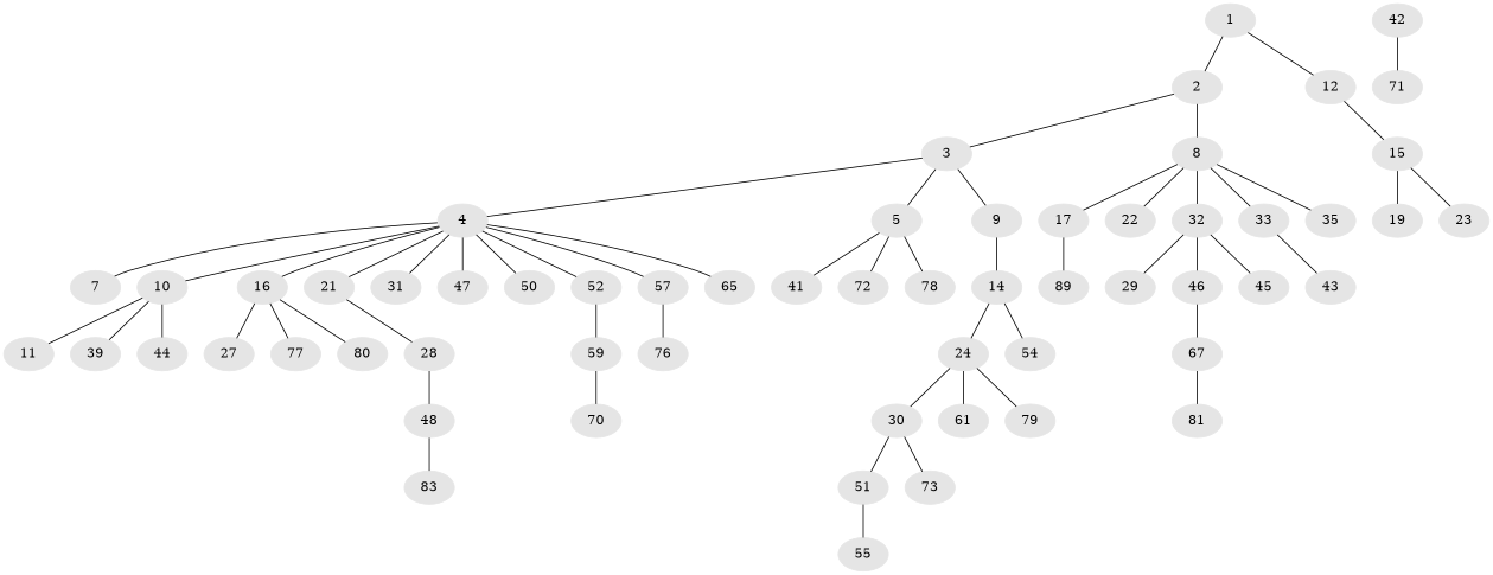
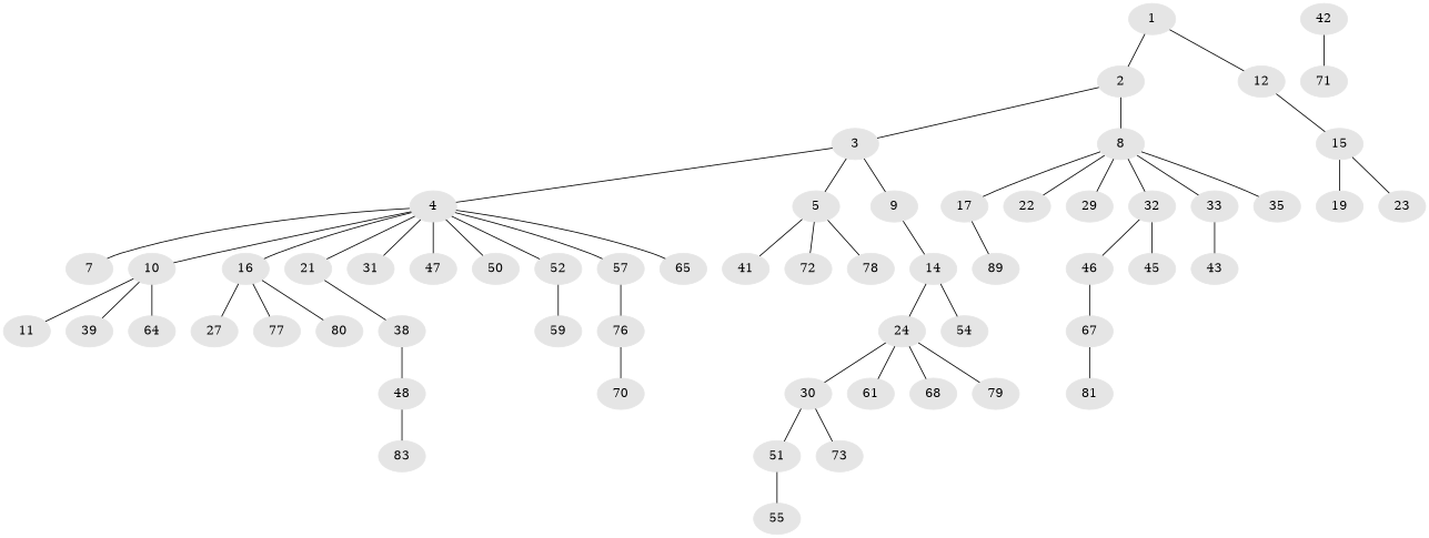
  graph {
    node [color=gray90 style=filled]
    2 [super="+24"]
    3 [super="+63"]
    8 [super="+13"]
    1
    12 [super="+49"]
    15
    4 [super="+18"]
    5 [super="+6"]
    9
    17 [super="+37"]
    22
    29
    32 [super="+58"]
    33 [super="+53"]
    35
    7
    10 [super="+38"]
    16 [super="+74"]
    21
    31
    47 [super="+87"]
    50
    52
    57 [super="+62"]
    65
    41
    72
    78
    14 [super="+36"]
    11 [super="+75"]
    39
-   44
+   44 [label=64]
    27 [super="+84"]
    77
    80
-   28 [super="+46"]
+   28 [super="+46" label=38]
    59 [super="+86"]
    76
    89
    n40 [label=46 super="+85"]
    45
    43
    n43 [label=24 super="+26"]
    54
    19 [super="+60"]
    23
    30 [super="+34"]
    61
+   68
    79 [super="+82"]
    51 [super="+56"]
    73
    48 [super="+66"]
    42 [super="+69"]
    71
    83 [super="+88"]
    55
    67
    81
    70
    2 -- 3
    2 -- 8
    3 -- 4
    3 -- 5
    3 -- 9
    8 -- 17
    8 -- 22
-   32 -- 29
+   8 -- 29
    8 -- 32
    8 -- 33
    8 -- 35
    1 -- 2
    1 -- 12
    12 -- 15
    15 -- 19
    15 -- 23
    4 -- 7
    4 -- 10
    4 -- 16
    4 -- 21
    4 -- 31
    4 -- 47
    4 -- 50
    4 -- 52
    4 -- 57
    4 -- 65
    5 -- 41
    5 -- 72
    5 -- 78
    9 -- 14
    17 -- 89
    32 -- n40
    32 -- 45
    33 -- 43
    10 -- 11
    10 -- 39
    10 -- 44
    16 -- 27
    16 -- 77
    16 -- 80
    21 -- 28
    52 -- 59
    57 -- 76
    14 -- n43
    14 -- 54
    28 -- 48
-   59 -- 70
+   76 -- 70
    n40 -- 67
    n43 -- 30
    n43 -- 61
+   n43 -- 68
    n43 -- 79
    30 -- 51
    30 -- 73
    51 -- 55
    48 -- 83
    42 -- 71
    67 -- 81
  }
